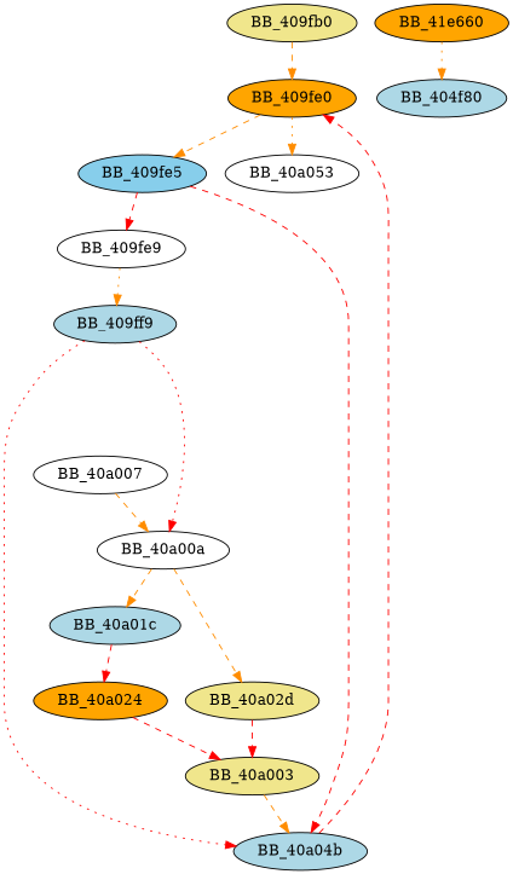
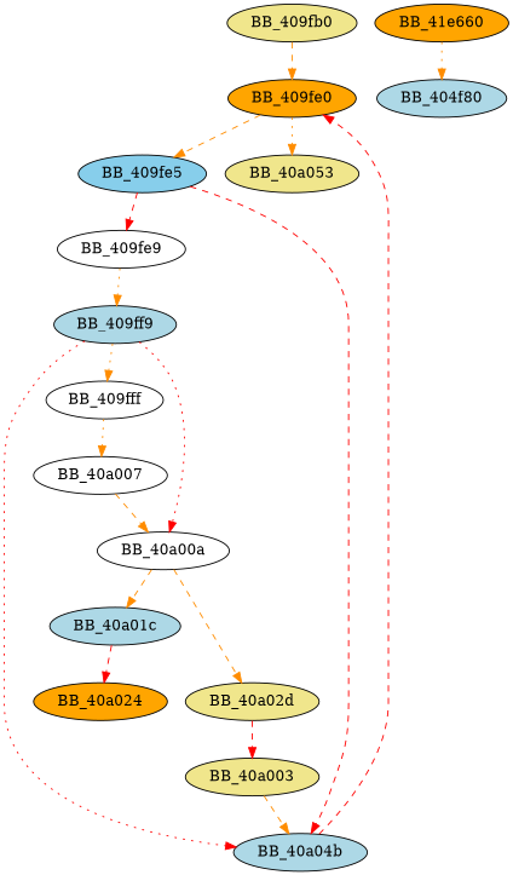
  digraph {
    node [fillcolor=white style=filled]
    edge [color=darkorange style=dashed]
    BB_409fb0 [fillcolor=khaki]
    BB_409fe0 [fillcolor=orange]
    BB_409fe5 [fillcolor=skyblue]
-   BB_40a053
+   BB_40a053 [fillcolor=khaki]
    BB_409fe9
    BB_40a04b [fillcolor=lightblue]
    BB_409ff9 [fillcolor=lightblue]
+   BB_409fff
    BB_40a00a
    BB_40a007
    BB_40a01c [fillcolor=lightblue]
    BB_40a02d [fillcolor=khaki]
    n13 [fillcolor=orange label=BB_40a024]
    n14 [fillcolor=khaki label=BB_40a003]
    BB_41e660 [fillcolor=orange]
    BB_404f80 [fillcolor=lightblue]
    BB_409fb0 -> BB_409fe0
    BB_409fe0 -> BB_409fe5
    BB_409fe0 -> BB_40a053 [style=dotted]
    BB_409fe5 -> BB_409fe9 [color=red]
    BB_409fe5 -> BB_40a04b [color=red]
    BB_409fe9 -> BB_409ff9 [style=dotted]
    BB_40a04b -> BB_409fe0 [color=red]
    BB_409ff9 -> BB_40a04b [color=red style=dotted]
+   BB_409ff9 -> BB_409fff [style=dotted]
    BB_409ff9 -> BB_40a00a [color=red style=dotted]
+   BB_409fff -> BB_40a007 [style=dotted]
    BB_40a00a -> BB_40a01c
    BB_40a00a -> BB_40a02d
    BB_40a007 -> BB_40a00a
    BB_40a01c -> n13 [color=red]
    BB_40a02d -> n14 [color=red]
-   n13 -> n14 [color=red]
    n14 -> BB_40a04b
    BB_41e660 -> BB_404f80 [style=dotted]
  }
